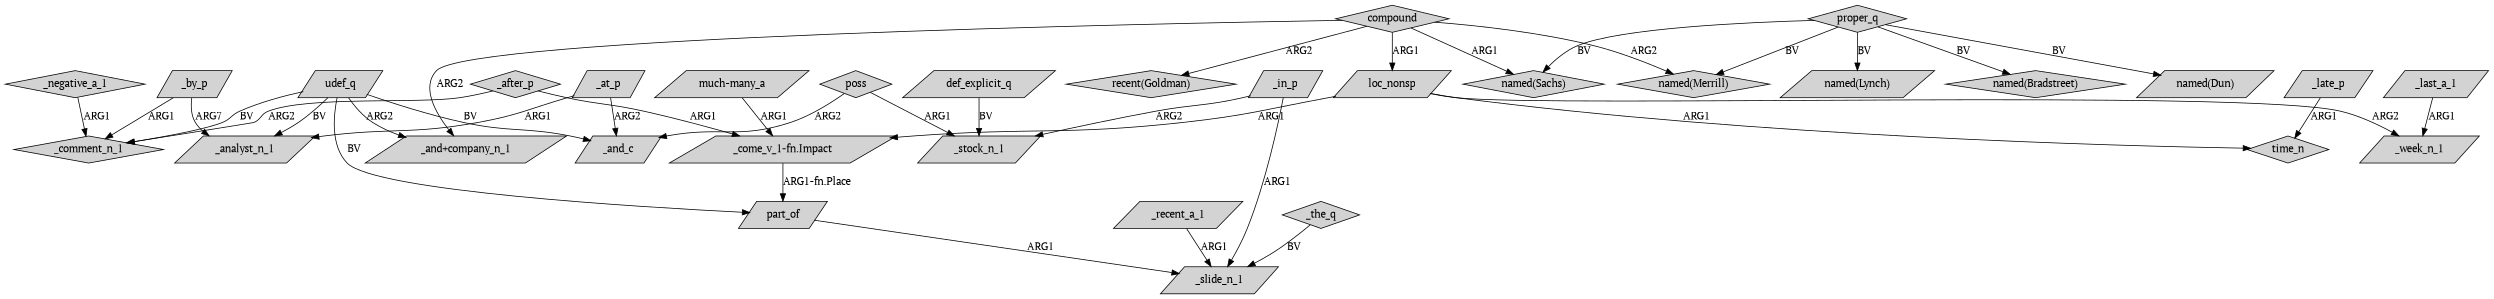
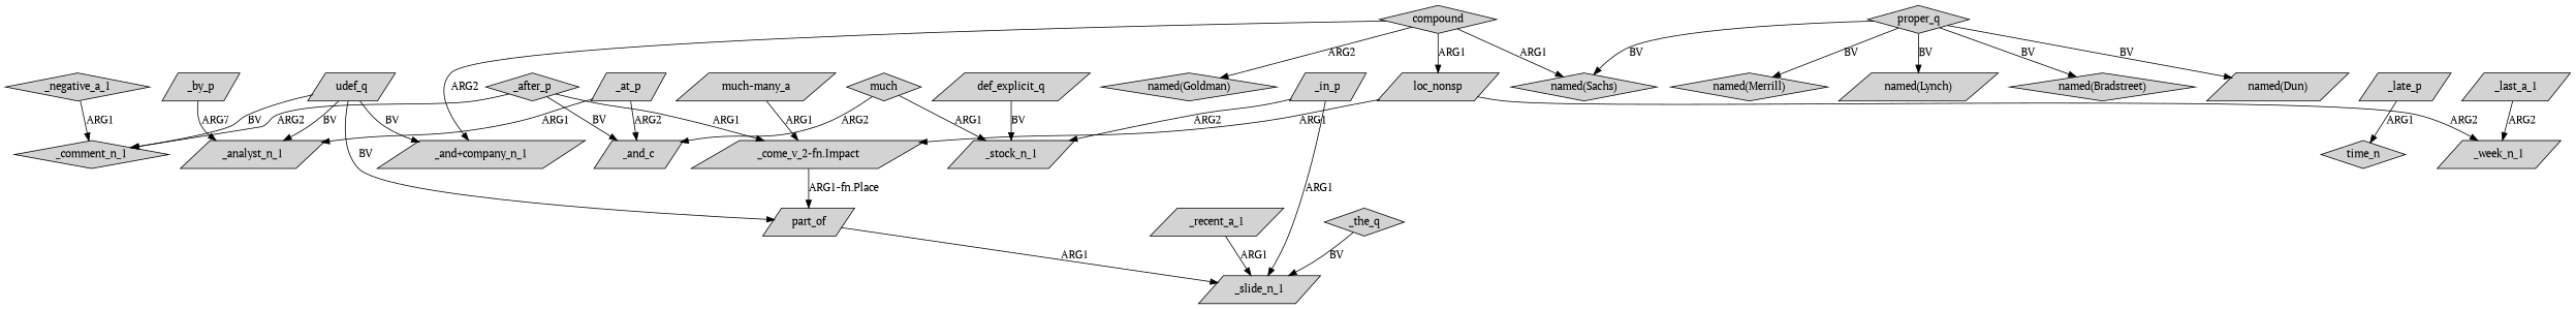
  digraph {
    fontname="PT Serif"
    node [fontname="PT Serif" shape=parallelogram style=filled]
    edge [fontname="PT Serif"]
    _after_p [shape=diamond]
    _comment_n_1 [shape=diamond]
-   "_come_v_1-fn.Impact"
+   "_come_v_1-fn.Impact" [label="_come_v_2-fn.Impact"]
    part_of
    compound [shape=diamond]
-   "named(Goldman)" [shape=diamond label="recent(Goldman)"]
+   "named(Goldman)" [shape=diamond]
    "named(Sachs)" [shape=diamond]
    "_and+company_n_1"
    "named(Merrill)" [shape=diamond]
    loc_nonsp
    proper_q [shape=diamond]
    "named(Lynch)"
    "named(Bradstreet)" [shape=diamond]
    "named(Dun)"
    _by_p
    _analyst_n_1
    udef_q
    _and_c
    _slide_n_1
    _recent_a_1
    def_explicit_q
    _stock_n_1
    _week_n_1
    time_n [shape=diamond]
    _negative_a_1 [shape=diamond]
    _in_p
-   poss [shape=diamond]
+   poss [shape=diamond label=much]
    _at_p
    _last_a_1
    "much-many_a"
    _late_p
    _the_q [shape=diamond]
    _after_p -> _comment_n_1 [label=ARG2]
    _after_p -> "_come_v_1-fn.Impact" [label=ARG1]
    "_come_v_1-fn.Impact" -> part_of [label="ARG1-fn.Place"]
    part_of -> _slide_n_1 [label=ARG1]
    compound -> "named(Goldman)" [label=ARG2]
    compound -> "named(Sachs)" [label=ARG1]
    compound -> "_and+company_n_1" [label=ARG2]
-   compound -> "named(Merrill)" [label=ARG2]
    compound -> loc_nonsp [label=ARG1]
    loc_nonsp -> "_come_v_1-fn.Impact" [label=ARG1]
    loc_nonsp -> _week_n_1 [label=ARG2]
-   loc_nonsp -> time_n [label=ARG1]
    proper_q -> "named(Sachs)" [label=BV]
    proper_q -> "named(Merrill)" [label=BV]
    proper_q -> "named(Lynch)" [label=BV]
    proper_q -> "named(Bradstreet)" [label=BV]
    proper_q -> "named(Dun)" [label=BV]
-   _by_p -> _comment_n_1 [label=ARG1]
    _by_p -> _analyst_n_1 [label=ARG7]
    udef_q -> _comment_n_1 [label=BV]
    udef_q -> part_of [label=BV]
-   udef_q -> "_and+company_n_1" [label=ARG2]
+   udef_q -> "_and+company_n_1" [label=BV]
    udef_q -> _analyst_n_1 [label=BV]
-   udef_q -> _and_c [label=BV]
+   _after_p -> _and_c [label=BV]
    _recent_a_1 -> _slide_n_1 [label=ARG1]
    def_explicit_q -> _stock_n_1 [label=BV]
    _negative_a_1 -> _comment_n_1 [label=ARG1]
    _in_p -> _slide_n_1 [label=ARG1]
    _in_p -> _stock_n_1 [label=ARG2]
    poss -> _and_c [label=ARG2]
    poss -> _stock_n_1 [label=ARG1]
    _at_p -> _analyst_n_1 [label=ARG1]
    _at_p -> _and_c [label=ARG2]
-   _last_a_1 -> _week_n_1 [label=ARG1]
+   _last_a_1 -> _week_n_1 [label=ARG2]
    "much-many_a" -> "_come_v_1-fn.Impact" [label=ARG1]
    _late_p -> time_n [label=ARG1]
    _the_q -> _slide_n_1 [label=BV]
  }
